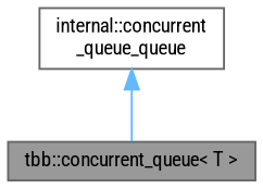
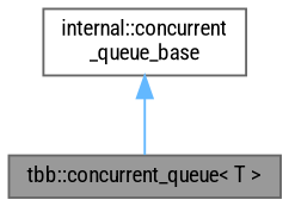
  digraph {
    fontname="Roboto Condensed"
    node [color=gray40 fontname="Roboto Condensed" fontsize=10 shape=box style=filled]
    n1 [fillcolor=grey60 fontcolor=black height=0.2 label="tbb::concurrent_queue\< T \>" width=0.4]
-   n2 [fillcolor=white height=0.2 label="internal::concurrent\l_queue_queue" width=0.4]
+   n2 [fillcolor=white height=0.2 label="internal::concurrent\l_queue_base" width=0.4]
    n2 -> n1 [color=steelblue1 dir=back fontname="Roboto Condensed" fontsize=10 labelfontname=Helvetica labelfontsize=10 style=solid]
  }
